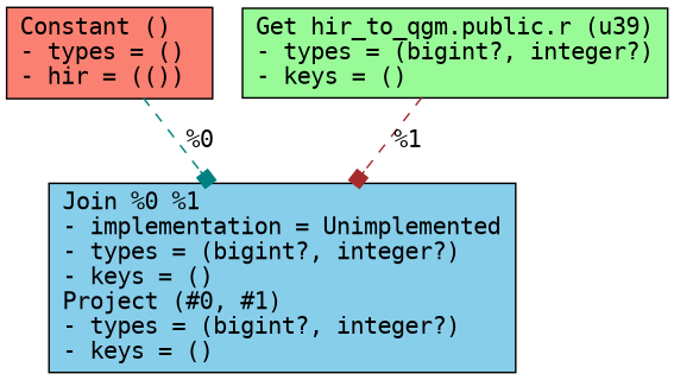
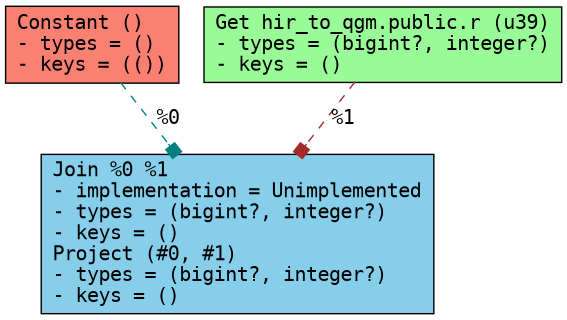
  digraph {
    fontname="DejaVu Sans Mono"
    node [shape=record style=filled fontname="DejaVu Sans Mono"]
    edge [style=dashed arrowhead=box fontname="DejaVu Sans Mono"]
-   n1 [label="Constant ()\l- types = ()\l- hir = (())\l" fillcolor=salmon]
+   n1 [label="Constant ()\l- types = ()\l- keys = (())\l" fillcolor=salmon]
    n2 [label="Join %0 %1\l- implementation = Unimplemented\l- types = (bigint?, integer?)\l- keys = ()\lProject (#0, #1)\l- types = (bigint?, integer?)\l- keys = ()\l" fillcolor=skyblue]
    n3 [label="Get hir_to_qgm.public.r (u39)\l- types = (bigint?, integer?)\l- keys = ()\l" fillcolor=palegreen]
    n1 -> n2 [label="%0\l" color=teal]
    n3 -> n2 [label="%1\l" color=brown]
  }
